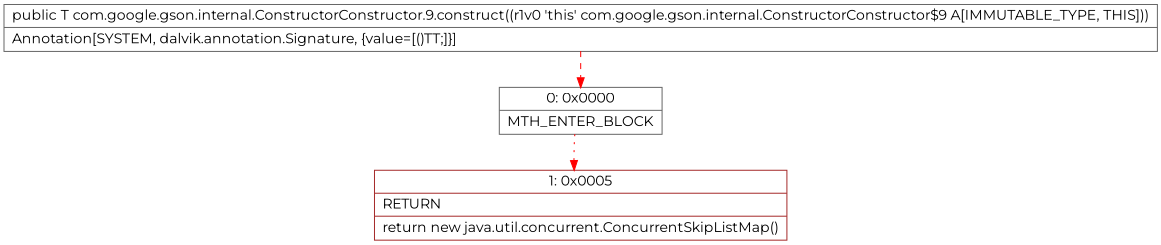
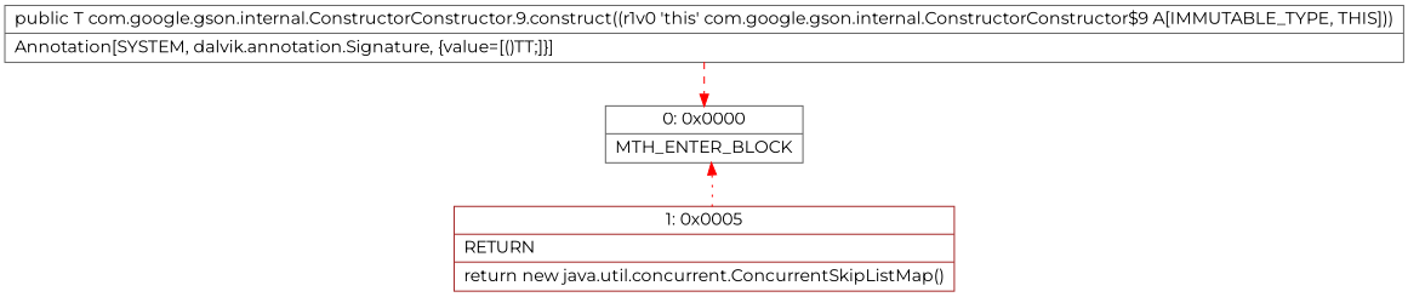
  digraph {
    fontname=Montserrat
    node [shape=record color=gray40 fontname=Montserrat]
    edge [color=red fontname=Montserrat]
    n1 [label="{0\:\ 0x0000|MTH_ENTER_BLOCK\l}"]
    n2 [label="{1\:\ 0x0005|RETURN\l|return new java.util.concurrent.ConcurrentSkipListMap()\l}" color=brown]
    n3 [label="{public T com.google.gson.internal.ConstructorConstructor.9.construct((r1v0 'this' com.google.gson.internal.ConstructorConstructor$9 A[IMMUTABLE_TYPE, THIS]))  | Annotation[SYSTEM, dalvik.annotation.Signature, \{value=[()TT;]\}]\l}"]
-   n1 -> n2 [style=dotted]
+   n2 -> n1 [style=dotted]
    n3 -> n1 [style=dashed]
  }
